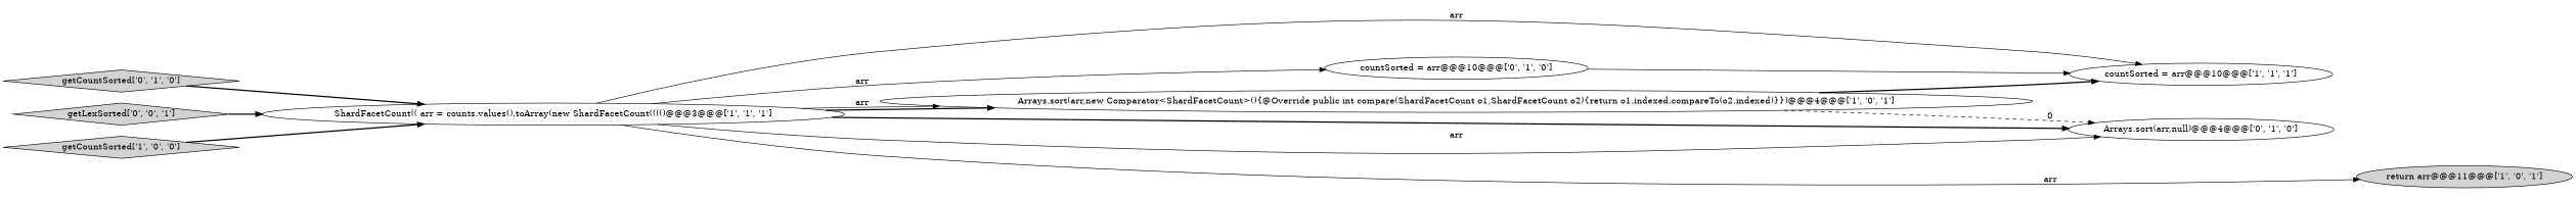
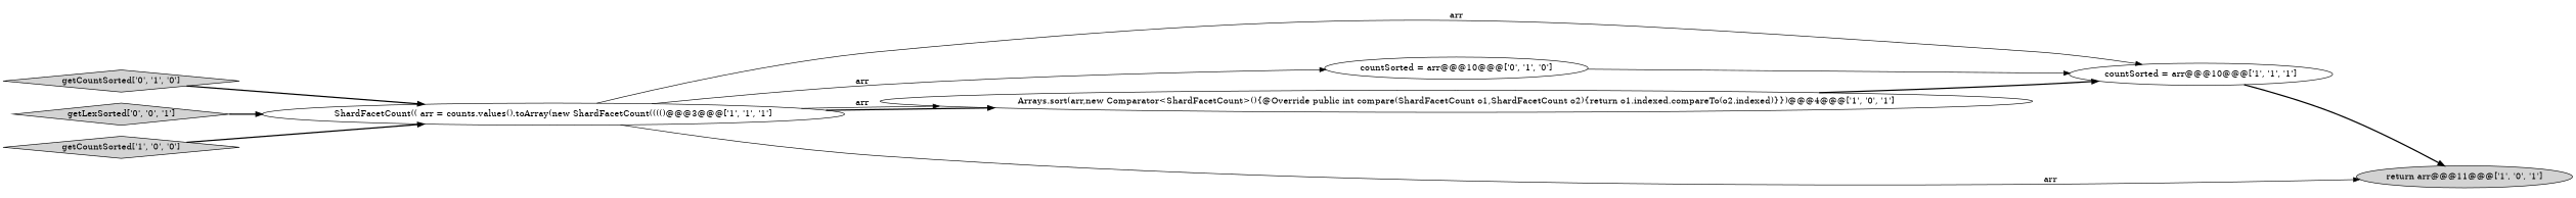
  digraph {
    rankdir=LR
    node [fillcolor=white shape=ellipse style=filled]
    edge [style=bold]
    n1 [fillcolor=lightgray label="getCountSorted['0', '1', '0']" shape=diamond]
    n2 [label="ShardFacetCount(( arr = counts.values().toArray(new ShardFacetCount(((()@@@3@@@['1', '1', '1']"]
    n3 [label="countSorted = arr@@@10@@@['0', '1', '0']"]
    n4 [label="Arrays.sort(arr,new Comparator<ShardFacetCount>(){@Override public int compare(ShardFacetCount o1,ShardFacetCount o2){return o1.indexed.compareTo(o2.indexed)}})@@@4@@@['1', '0', '1']"]
-   n5 [label="Arrays.sort(arr,null)@@@4@@@['0', '1', '0']"]
    n6 [label="countSorted = arr@@@10@@@['1', '1', '1']"]
    n7 [fillcolor=lightgray label="return arr@@@11@@@['1', '0', '1']"]
    n8 [fillcolor=lightgray label="getLexSorted['0', '0', '1']" shape=diamond]
    n9 [fillcolor=lightgray label="getCountSorted['1', '0', '0']" shape=diamond]
    n1 -> n2
    n2 -> n3 [label=arr style=solid]
    n2 -> n4 [label=arr style=solid]
    n2 -> n4
-   n2 -> n5
-   n2 -> n5 [label=arr style=solid]
    n2 -> n6 [label=arr style=solid]
    n2 -> n7 [label=arr style=solid]
    n3 -> n6 [style=solid]
-   n4 -> n5 [label=0 style=dashed]
    n4 -> n6
+   n6 -> n7
    n8 -> n2
    n9 -> n2
  }
